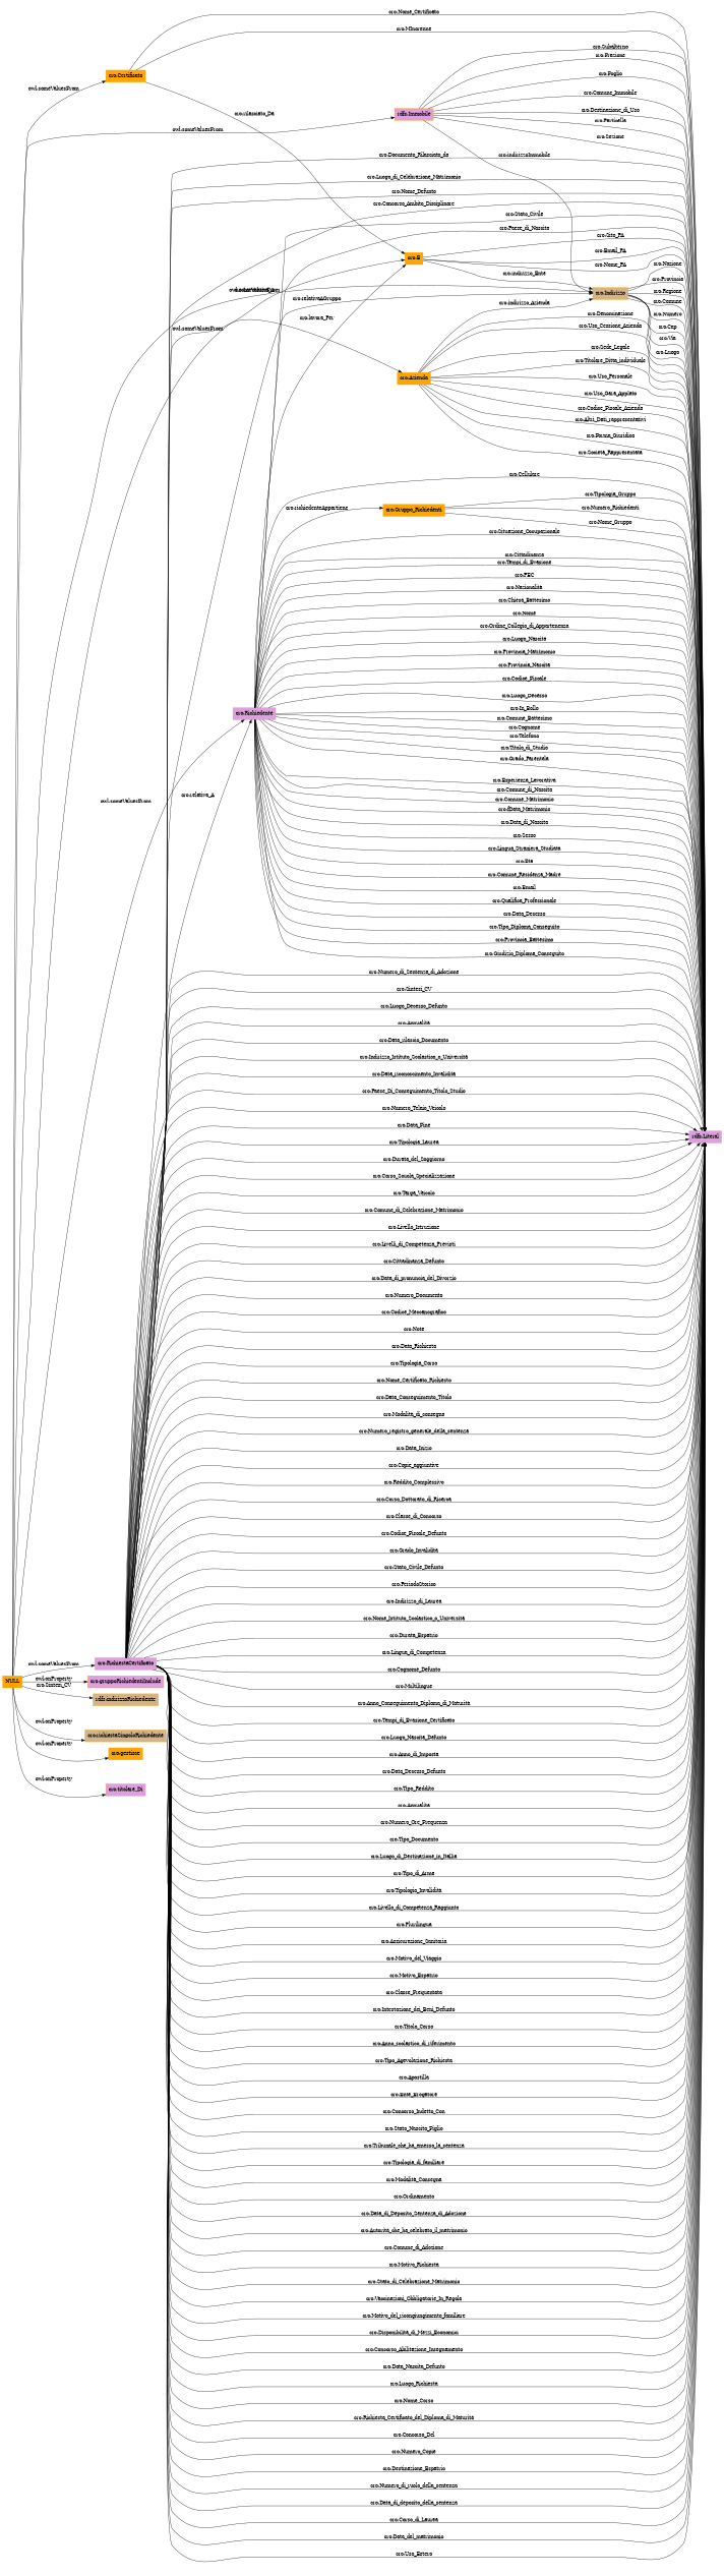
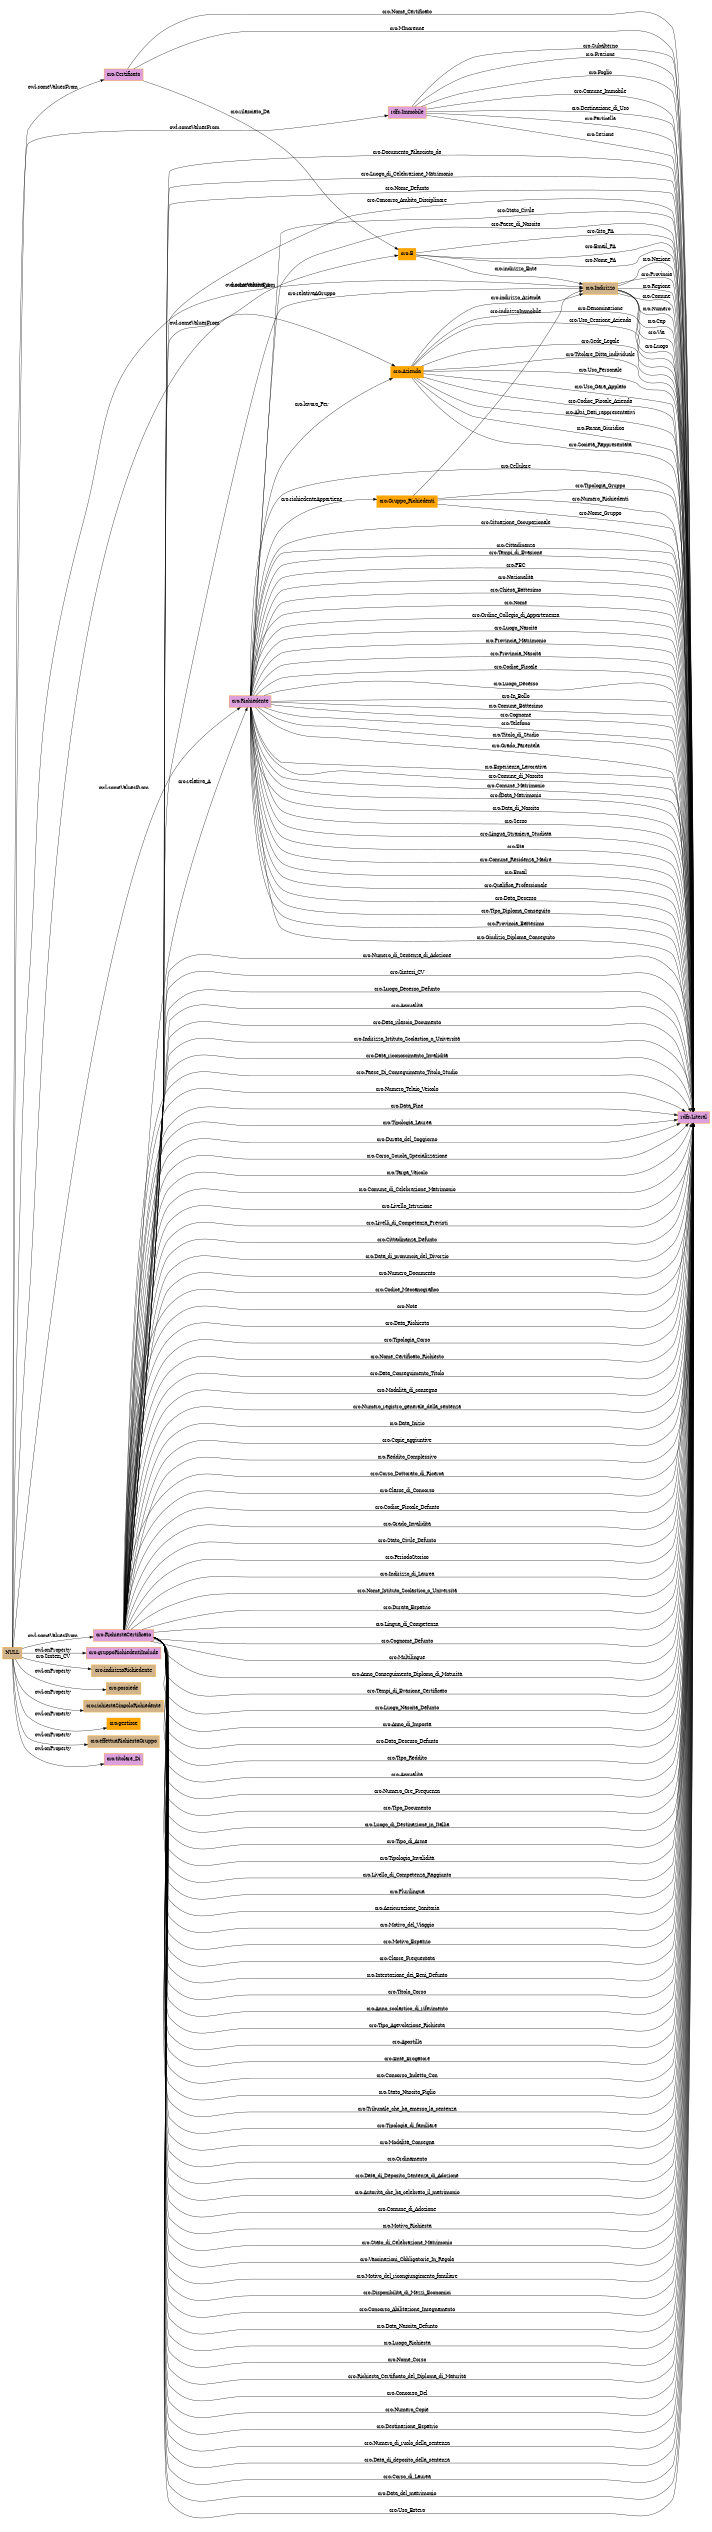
  digraph {
    rankdir=LR
    node [color=orange fillcolor=plum shape=rectangle style=filled]
-   "cro:Certificato" [fillcolor=orange]
+   "cro:Certificato"
    "cro:E" [fillcolor=orange]
    "rdfs:Literal"
    "cro:Indirizzo" [fillcolor=tan]
    n5 [label="rdfs:Immobile"]
    "cro:Gruppo_Richiedenti" [fillcolor=orange]
    "cro:Richiedente"
    "cro:Azienda" [fillcolor=orange]
    "cro:RichiestaCertificato"
-   NULL [fillcolor=orange]
+   NULL [fillcolor=tan]
    "cro:gruppoRichiedentiInclude"
-   "cro:indirizzoRichiedente" [fillcolor=tan label="rdfs:indirizzoRichiedente"]
+   "cro:indirizzoRichiedente" [fillcolor=tan]
+   "cro:possiede" [fillcolor=tan]
    "cro:richiestaSingoloRichiedente" [fillcolor=tan]
    "cro:gestisce" [fillcolor=orange]
+   "cro:effettuaRichiestaGruppo" [fillcolor=tan]
    "cro:titolare_Di"
    "cro:Certificato" -> "cro:E" [label="cro:rilasciato_Da"]
    "cro:Certificato" -> "rdfs:Literal" [label="cro:Nome_Certificato"]
    "cro:Certificato" -> "rdfs:Literal" [label="cro:MInorenne"]
    "cro:E" -> "rdfs:Literal" [label="cro:Email_PA"]
    "cro:E" -> "rdfs:Literal" [label="cro:Nome_PA"]
    "cro:E" -> "rdfs:Literal" [label="cro:Sito_PA"]
    "cro:E" -> "cro:Indirizzo" [label="cro:indirizzo_Ente"]
    "cro:Indirizzo" -> "rdfs:Literal" [label="cro:Via"]
    "cro:Indirizzo" -> "rdfs:Literal" [label="cro:Luogo"]
    "cro:Indirizzo" -> "rdfs:Literal" [label="cro:Nazione"]
    "cro:Indirizzo" -> "rdfs:Literal" [label="cro:Provincia"]
    "cro:Indirizzo" -> "rdfs:Literal" [label="cro:Regione"]
    "cro:Indirizzo" -> "rdfs:Literal" [label="cro:Comune"]
    "cro:Indirizzo" -> "rdfs:Literal" [label="cro:Numero"]
    "cro:Indirizzo" -> "rdfs:Literal" [label="cro:Cap"]
    n5 -> "rdfs:Literal" [label="cro:Destinazione_di_Uso"]
    n5 -> "rdfs:Literal" [label="cro:Particella"]
    n5 -> "rdfs:Literal" [label="cro:Sezione"]
    n5 -> "rdfs:Literal" [label="cro:Subalterno"]
    n5 -> "rdfs:Literal" [label="cro:Frazione"]
    n5 -> "rdfs:Literal" [label="cro:Foglio"]
    n5 -> "rdfs:Literal" [label="cro:Comune_Immobile"]
-   n5 -> "cro:Indirizzo" [label="cro:indirizzoImmobile"]
+   "cro:Gruppo_Richiedenti" -> "cro:Indirizzo" [label="cro:indirizzoImmobile"]
    "cro:Gruppo_Richiedenti" -> "rdfs:Literal" [label="cro:Nome_Gruppo"]
    "cro:Gruppo_Richiedenti" -> "rdfs:Literal" [label="cro:Tipologia_Gruppo"]
    "cro:Gruppo_Richiedenti" -> "rdfs:Literal" [label="cro:Numero_Richiedenti"]
    "cro:Richiedente" -> "rdfs:Literal" [label="cro:Cittadinanza"]
    "cro:Richiedente" -> "rdfs:Literal" [label="cro:Tempi_di_Evasione"]
    "cro:Richiedente" -> "rdfs:Literal" [label="cro:PEC"]
    "cro:Richiedente" -> "rdfs:Literal" [label="cro:Nazionalità"]
    "cro:Richiedente" -> "rdfs:Literal" [label="cro:Chiesa_Battesimo"]
    "cro:Richiedente" -> "rdfs:Literal" [label="cro:Nome"]
    "cro:Richiedente" -> "rdfs:Literal" [label="cro:Ordine_Collegio_di_Appartenenza"]
    "cro:Richiedente" -> "rdfs:Literal" [label="cro:Luogo_Nascita"]
    "cro:Richiedente" -> "rdfs:Literal" [label="cro:Provincia_Matrimonio"]
    "cro:Richiedente" -> "rdfs:Literal" [label="cro:Provincia_Nascita"]
    "cro:Richiedente" -> "rdfs:Literal" [label="cro:Codice_Fiscale"]
    "cro:Richiedente" -> "rdfs:Literal" [label="cro:Luogo_Decesso"]
    "cro:Richiedente" -> "rdfs:Literal" [label="cro:In_Bollo"]
    "cro:Richiedente" -> "rdfs:Literal" [label="cro:Comune_Battesimo"]
    "cro:Richiedente" -> "rdfs:Literal" [label="cro:Esperienza_Lavorativa"]
    "cro:Richiedente" -> "rdfs:Literal" [label="cro:Cognome"]
    "cro:Richiedente" -> "rdfs:Literal" [label="cro:Telefono"]
    "cro:Richiedente" -> "rdfs:Literal" [label="cro:Titolo_di_Studio"]
    "cro:Richiedente" -> "rdfs:Literal" [label="cro:Grado_Parentela"]
    "cro:Richiedente" -> "rdfs:Literal" [label="cro:Comune_di_Nascita"]
    "cro:Richiedente" -> "rdfs:Literal" [label="cro:Comune_Matrimonio"]
    "cro:Richiedente" -> "rdfs:Literal" [label="cro:fData_Matrimonio"]
    "cro:Richiedente" -> "rdfs:Literal" [label="cro:Data_di_Nascita"]
    "cro:Richiedente" -> "rdfs:Literal" [label="cro:Sesso"]
    "cro:Richiedente" -> "rdfs:Literal" [label="cro:Lingua_Straniera_Studiata"]
    "cro:Richiedente" -> "rdfs:Literal" [label="cro:Eta"]
    "cro:Richiedente" -> "rdfs:Literal" [label="cro:Comune_Residenza_Madre"]
    "cro:Richiedente" -> "rdfs:Literal" [label="cro:Email"]
    "cro:Richiedente" -> "rdfs:Literal" [label="cro:Qualifica_Professionale"]
    "cro:Richiedente" -> "rdfs:Literal" [label="cro:Data_Decesso"]
    "cro:Richiedente" -> "rdfs:Literal" [label="cro:Tipo_Diploma_Conseguito"]
    "cro:Richiedente" -> "rdfs:Literal" [label="cro:Provincia_Battesimo"]
    "cro:Richiedente" -> "rdfs:Literal" [label="cro:Giudizio_Diploma_Conseguito"]
    "cro:Richiedente" -> "rdfs:Literal" [label="cro:Stato_Civile"]
    "cro:Richiedente" -> "rdfs:Literal" [label="cro:Paese_di_Nascita"]
    "cro:Richiedente" -> "rdfs:Literal" [label="cro:Cellulare"]
    "cro:Richiedente" -> "rdfs:Literal" [label="cro:Situazione_Occupazionale"]
    "cro:Richiedente" -> "cro:Gruppo_Richiedenti" [label="cro:richiedenteAppartiene"]
-   "cro:Richiedente" -> "cro:E" [label="cro:lavora_Per"]
+   "cro:Richiedente" -> "cro:Azienda" [label="cro:lavora_Per"]
    "cro:Azienda" -> "rdfs:Literal" [label="cro:Uso_Cessione_Azienda"]
    "cro:Azienda" -> "rdfs:Literal" [label="cro:Sede_Legale"]
    "cro:Azienda" -> "rdfs:Literal" [label="cro:Titolare_Ditta_individuale"]
    "cro:Azienda" -> "rdfs:Literal" [label="cro:Uso_Personale"]
    "cro:Azienda" -> "rdfs:Literal" [label="cro:Uso_Gara_Applato"]
    "cro:Azienda" -> "rdfs:Literal" [label="cro:Codice_Fiscale_Azienda"]
    "cro:Azienda" -> "rdfs:Literal" [label="cro:Altri_Dati_rappresentativi"]
    "cro:Azienda" -> "rdfs:Literal" [label="cro:Forma_Giuridica"]
    "cro:Azienda" -> "rdfs:Literal" [label="cro:Società_Rappresentata"]
    "cro:Azienda" -> "rdfs:Literal" [label="cro:Denominazione"]
    "cro:Azienda" -> "cro:Indirizzo" [label="cro:indirizzo_Azienda"]
    "cro:RichiestaCertificato" -> "cro:E" [label="cro:Lavorativa_A"]
    "cro:RichiestaCertificato" -> "rdfs:Literal" [label="cro:Tipologia_Laurea"]
    "cro:RichiestaCertificato" -> "rdfs:Literal" [label="cro:Durata_del_Soggiorno"]
    "cro:RichiestaCertificato" -> "rdfs:Literal" [label="cro:Corso_Scuola_Specializzazione"]
    "cro:RichiestaCertificato" -> "rdfs:Literal" [label="cro:Targa_Veicolo"]
    "cro:RichiestaCertificato" -> "rdfs:Literal" [label="cro:Comune_di_Celebrazione_Matrimonio"]
    "cro:RichiestaCertificato" -> "rdfs:Literal" [label="cro:Livello_Istruzione"]
    "cro:RichiestaCertificato" -> "rdfs:Literal" [label="cro:Livelli_di_Competenza_Previsti"]
    "cro:RichiestaCertificato" -> "rdfs:Literal" [label="cro:Cittadinanza_Defunto"]
    "cro:RichiestaCertificato" -> "rdfs:Literal" [label="cro:Data_di_pronuncia_del_Divorzio"]
    "cro:RichiestaCertificato" -> "rdfs:Literal" [label="cro:Numero_Documento"]
    "cro:RichiestaCertificato" -> "rdfs:Literal" [label="cro:Codice_Meccanografico"]
    "cro:RichiestaCertificato" -> "rdfs:Literal" [label="cro:Note"]
    "cro:RichiestaCertificato" -> "rdfs:Literal" [label="cro:Data_Richiesta"]
    "cro:RichiestaCertificato" -> "rdfs:Literal" [label="cro:Tipologia_Corso"]
    "cro:RichiestaCertificato" -> "rdfs:Literal" [label="cro:Nome_Certificato_Richiesto"]
    "cro:RichiestaCertificato" -> "rdfs:Literal" [label="cro:Data_Conseguimento_Titolo"]
    "cro:RichiestaCertificato" -> "rdfs:Literal" [label="cro:Modalità_di_consegna"]
    "cro:RichiestaCertificato" -> "rdfs:Literal" [label="cro:Numero_registro_generale_della_sentenza"]
    "cro:RichiestaCertificato" -> "rdfs:Literal" [label="cro:Data_Inizio"]
    "cro:RichiestaCertificato" -> "rdfs:Literal" [label="cro:Copie_aggiuntive"]
    "cro:RichiestaCertificato" -> "rdfs:Literal" [label="cro:Reddito_Complessivo"]
    "cro:RichiestaCertificato" -> "rdfs:Literal" [label="cro:Corso_Dottorato_di_Ricerca"]
    "cro:RichiestaCertificato" -> "rdfs:Literal" [label="cro:Classe_di_Concorso"]
    "cro:RichiestaCertificato" -> "rdfs:Literal" [label="cro:Codice_Fiscale_Defunto"]
    "cro:RichiestaCertificato" -> "rdfs:Literal" [label="cro:Grado_Invalidità"]
    "cro:RichiestaCertificato" -> "rdfs:Literal" [label="cro:Stato_Civile_Defunto"]
    "cro:RichiestaCertificato" -> "rdfs:Literal" [label="cro:PeriodoStorico"]
    "cro:RichiestaCertificato" -> "rdfs:Literal" [label="cro:Indirizzo_di_Laurea"]
    "cro:RichiestaCertificato" -> "rdfs:Literal" [label="cro:Nome_Istituto_Scolastico_o_Università"]
    "cro:RichiestaCertificato" -> "rdfs:Literal" [label="cro:Durata_Espatrio"]
    "cro:RichiestaCertificato" -> "rdfs:Literal" [label="cro:Lingua_di_Competenza"]
    "cro:RichiestaCertificato" -> "rdfs:Literal" [label="cro:Cognome_Defunto"]
    "cro:RichiestaCertificato" -> "rdfs:Literal" [label="cro:Multilingue"]
    "cro:RichiestaCertificato" -> "rdfs:Literal" [label="cro:Anno_Conseguimento_Diploma_di_Maturità"]
    "cro:RichiestaCertificato" -> "rdfs:Literal" [label="cro:Tempi_di_Evasione_Certificato"]
    "cro:RichiestaCertificato" -> "rdfs:Literal" [label="cro:Luogo_Nascita_Defunto"]
    "cro:RichiestaCertificato" -> "rdfs:Literal" [label="cro:Anno_di_Imposta"]
    "cro:RichiestaCertificato" -> "rdfs:Literal" [label="cro:Data_Decesso_Defunto"]
    "cro:RichiestaCertificato" -> "rdfs:Literal" [label="cro:Tipo_Reddito"]
    "cro:RichiestaCertificato" -> "rdfs:Literal" [label="cro:Annualita"]
    "cro:RichiestaCertificato" -> "rdfs:Literal" [label="cro:Numero_Ore_Frequenza"]
    "cro:RichiestaCertificato" -> "rdfs:Literal" [label="cro:Tipo_Documento"]
    "cro:RichiestaCertificato" -> "rdfs:Literal" [label="cro:Luogo_di_Destinazione_in_Itallia"]
    "cro:RichiestaCertificato" -> "rdfs:Literal" [label="cro:Tipo_di_Arma"]
    "cro:RichiestaCertificato" -> "rdfs:Literal" [label="cro:Tipologia_Invalidità"]
    "cro:RichiestaCertificato" -> "rdfs:Literal" [label="cro:Livello_di_Competenza_Raggiunto"]
    "cro:RichiestaCertificato" -> "rdfs:Literal" [label="cro:Plurilingua"]
    "cro:RichiestaCertificato" -> "rdfs:Literal" [label="cro:Assicurazione_Sanitaria"]
    "cro:RichiestaCertificato" -> "rdfs:Literal" [label="cro:Motivo_del_Viaggio"]
    "cro:RichiestaCertificato" -> "rdfs:Literal" [label="cro:Motivo_Espatrio"]
    "cro:RichiestaCertificato" -> "rdfs:Literal" [label="cro:Classe_Frequentata"]
    "cro:RichiestaCertificato" -> "rdfs:Literal" [label="cro:Intestazione_dei_Beni_Defunto"]
    "cro:RichiestaCertificato" -> "rdfs:Literal" [label="cro:Titolo_Corso"]
    "cro:RichiestaCertificato" -> "rdfs:Literal" [label="cro:Anno_scolastico_di_riferimento"]
    "cro:RichiestaCertificato" -> "rdfs:Literal" [label="cro:Tipo_Agevolazione_Richiesta"]
    "cro:RichiestaCertificato" -> "rdfs:Literal" [label="cro:Apostilla"]
    "cro:RichiestaCertificato" -> "rdfs:Literal" [label="cro:Ente_Erogatore"]
    "cro:RichiestaCertificato" -> "rdfs:Literal" [label="cro:Concorso_Indetto_Con"]
    "cro:RichiestaCertificato" -> "rdfs:Literal" [label="cro:Stato_Nascita_Figlio"]
    "cro:RichiestaCertificato" -> "rdfs:Literal" [label="cro:Tribunale_che_ha_emesso_la_sentenza"]
    "cro:RichiestaCertificato" -> "rdfs:Literal" [label="cro:Tipologia_di_familiare"]
    "cro:RichiestaCertificato" -> "rdfs:Literal" [label="cro:Modalità_Consegna"]
    "cro:RichiestaCertificato" -> "rdfs:Literal" [label="cro:Ordinamento"]
    "cro:RichiestaCertificato" -> "rdfs:Literal" [label="cro:Data_di_Deposito_Sentenza_di_Adozione"]
    "cro:RichiestaCertificato" -> "rdfs:Literal" [label="cro:Autorità_che_ha_celebrato_il_matrimonio"]
    "cro:RichiestaCertificato" -> "rdfs:Literal" [label="cro:Comune_di_Adozione"]
    "cro:RichiestaCertificato" -> "rdfs:Literal" [label="cro:Motivo_Richiesta"]
    "cro:RichiestaCertificato" -> "rdfs:Literal" [label="cro:Stato_di_Celebrazione_Matrimonio"]
    "cro:RichiestaCertificato" -> "rdfs:Literal" [label="cro:Vaccinazioni_Obbligatorie_In_Regola"]
    "cro:RichiestaCertificato" -> "rdfs:Literal" [label="cro:Motivo_del_ricongiungimento_familiare"]
    "cro:RichiestaCertificato" -> "rdfs:Literal" [label="cro:Disponibilità_di_Mezzi_Economici"]
    "cro:RichiestaCertificato" -> "rdfs:Literal" [label="cro:Concorso_Abilitazione_Insegnamento"]
    "cro:RichiestaCertificato" -> "rdfs:Literal" [label="cro:Data_Nascita_Defunto"]
    "cro:RichiestaCertificato" -> "rdfs:Literal" [label="cro:Luogo_Richiesta"]
    "cro:RichiestaCertificato" -> "rdfs:Literal" [label="cro:Nome_Corso"]
    "cro:RichiestaCertificato" -> "rdfs:Literal" [label="cro:Richiesta_Certificato_del_Diploma_di_Maturità"]
    "cro:RichiestaCertificato" -> "rdfs:Literal" [label="cro:Concorso_Del"]
    "cro:RichiestaCertificato" -> "rdfs:Literal" [label="cro:Numero_Copie"]
    "cro:RichiestaCertificato" -> "rdfs:Literal" [label="cro:Destinazione_Espatrio"]
    "cro:RichiestaCertificato" -> "rdfs:Literal" [label="cro:Numero_di_ruolo_della_sentenza"]
    "cro:RichiestaCertificato" -> "rdfs:Literal" [label="cro:Data_di_deposito_della_sentenza"]
    "cro:RichiestaCertificato" -> "rdfs:Literal" [label="cro:Corso_di_Laurea"]
    "cro:RichiestaCertificato" -> "rdfs:Literal" [label="cro:Data_del_matrimonio"]
    "cro:RichiestaCertificato" -> "rdfs:Literal" [label="cro:Uso_Estero"]
    "cro:RichiestaCertificato" -> "rdfs:Literal" [label="cro:Documento_Rilasciato_da"]
    "cro:RichiestaCertificato" -> "rdfs:Literal" [label="cro:Luogo_di_Celebrazione_Matrimonio"]
    "cro:RichiestaCertificato" -> "rdfs:Literal" [label="cro:Nome_Defunto"]
    "cro:RichiestaCertificato" -> "rdfs:Literal" [label="cro:Concorso_Ambito_Disciplinare"]
    "cro:RichiestaCertificato" -> "rdfs:Literal" [label="cro:Numero_di_Sentenza_di_Adozione"]
    "cro:RichiestaCertificato" -> "rdfs:Literal" [label="cro:Annualità"]
    "cro:RichiestaCertificato" -> "rdfs:Literal" [label="cro:Data_rilascio_Documento"]
    "cro:RichiestaCertificato" -> "rdfs:Literal" [label="cro:Sintesi_CV"]
    "cro:RichiestaCertificato" -> "rdfs:Literal" [label="cro:Luogo_Decesso_Defunto"]
    "cro:RichiestaCertificato" -> "rdfs:Literal" [label="cro:Indirizzo_Istituto_Scolastico_o_Università"]
    "cro:RichiestaCertificato" -> "rdfs:Literal" [label="cro:Data_riconoscimento_Invalidità"]
    "cro:RichiestaCertificato" -> "rdfs:Literal" [label="cro:Paese_Di_Conseguimento_Titolo_Studio"]
    "cro:RichiestaCertificato" -> "rdfs:Literal" [label="cro:Numero_Telaio_Veicolo"]
    "cro:RichiestaCertificato" -> "rdfs:Literal" [label="cro:Data_Fine"]
    "cro:RichiestaCertificato" -> "cro:Indirizzo" [label="cro:relativaAGruppo"]
    "cro:RichiestaCertificato" -> "cro:Richiedente" [label="cro:relativa_A"]
    NULL -> "cro:Certificato" [label="owl:someValuesFrom"]
    NULL -> "cro:Indirizzo" [label="owl:someValuesFrom"]
    NULL -> n5 [label="owl:someValuesFrom"]
    NULL -> "cro:Richiedente" [label="owl:someValuesFrom"]
    NULL -> "cro:Azienda" [label="owl:someValuesFrom"]
    NULL -> "cro:RichiestaCertificato" [label="owl:someValuesFrom"]
    NULL -> "cro:gruppoRichiedentiInclude" [label="owl:onProperty"]
    NULL -> "cro:indirizzoRichiedente" [label="cro:Sintesi_CV"]
+   NULL -> "cro:possiede" [label="owl:onProperty"]
    NULL -> "cro:richiestaSingoloRichiedente" [label="owl:onProperty"]
    NULL -> "cro:gestisce" [label="owl:onProperty"]
+   NULL -> "cro:effettuaRichiestaGruppo" [label="owl:onProperty"]
    NULL -> "cro:titolare_Di" [label="owl:onProperty"]
  }
